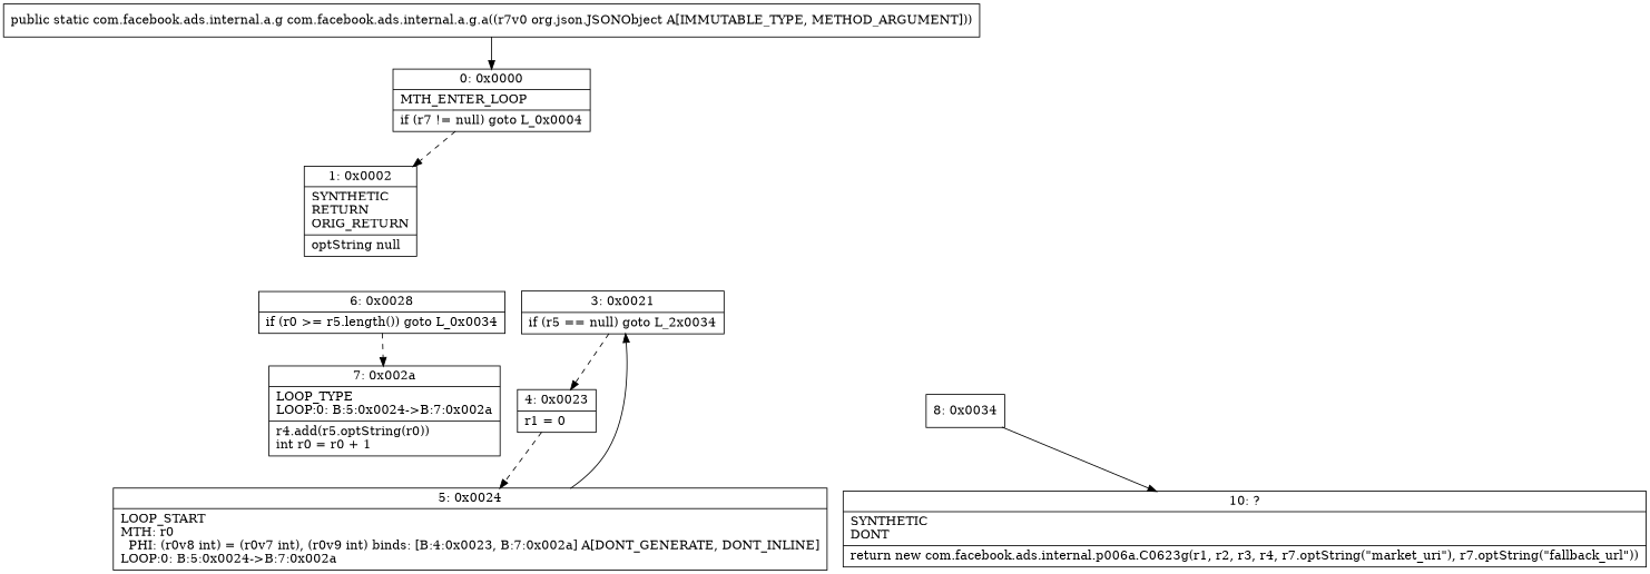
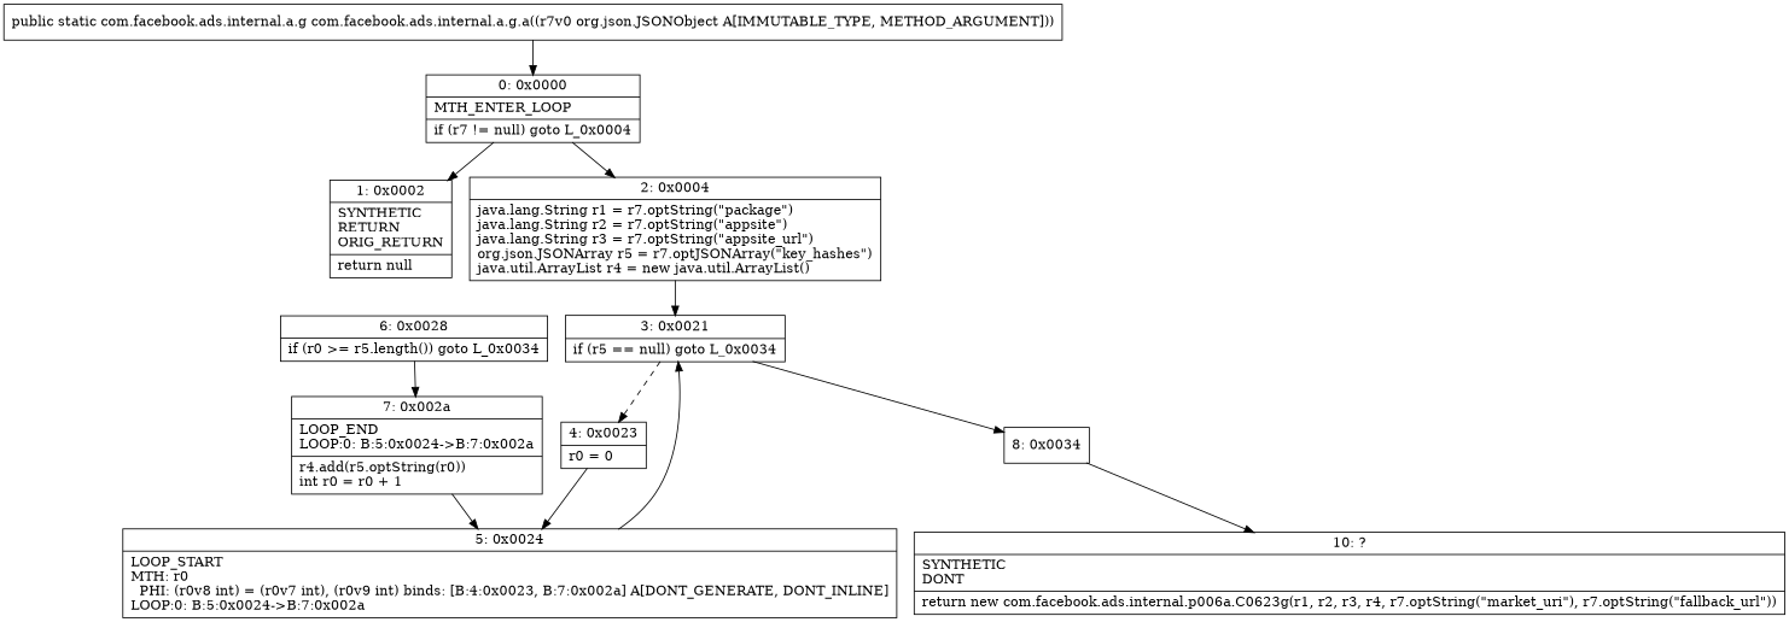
  digraph {
    node [shape=record]
    n1 [label="{0\:\ 0x0000|MTH_ENTER_LOOP\l|if (r7 != null) goto L_0x0004\l}"]
-   n2 [label="{1\:\ 0x0002|SYNTHETIC\lRETURN\lORIG_RETURN\l|optString null\l}"]
-   n4 [label="{3\:\ 0x0021|if (r5 == null) goto L_2x0034\l}"]
-   n5 [label="{4\:\ 0x0023|r1 = 0\l}"]
+   n2 [label="{1\:\ 0x0002|SYNTHETIC\lRETURN\lORIG_RETURN\l|return null\l}"]
+   n3 [label="{2\:\ 0x0004|java.lang.String r1 = r7.optString(\"package\")\ljava.lang.String r2 = r7.optString(\"appsite\")\ljava.lang.String r3 = r7.optString(\"appsite_url\")\lorg.json.JSONArray r5 = r7.optJSONArray(\"key_hashes\")\ljava.util.ArrayList r4 = new java.util.ArrayList()\l}"]
+   n4 [label="{3\:\ 0x0021|if (r5 == null) goto L_0x0034\l}"]
+   n5 [label="{4\:\ 0x0023|r0 = 0\l}"]
    n6 [label="{8\:\ 0x0034}"]
    n7 [label="{5\:\ 0x0024|LOOP_START\lMTH: r0 \l  PHI: (r0v8 int) = (r0v7 int), (r0v9 int) binds: [B:4:0x0023, B:7:0x002a] A[DONT_GENERATE, DONT_INLINE]\lLOOP:0: B:5:0x0024\-\>B:7:0x002a\l}"]
    n8 [label="{10\:\ ?|SYNTHETIC\lDONT\l|return new com.facebook.ads.internal.p006a.C0623g(r1, r2, r3, r4, r7.optString(\"market_uri\"), r7.optString(\"fallback_url\"))\l}"]
    n9 [label="{6\:\ 0x0028|if (r0 \>= r5.length()) goto L_0x0034\l}"]
-   n10 [label="{7\:\ 0x002a|LOOP_TYPE\lLOOP:0: B:5:0x0024\-\>B:7:0x002a\l|r4.add(r5.optString(r0))\lint r0 = r0 + 1\l}"]
+   n10 [label="{7\:\ 0x002a|LOOP_END\lLOOP:0: B:5:0x0024\-\>B:7:0x002a\l|r4.add(r5.optString(r0))\lint r0 = r0 + 1\l}"]
    n11 [label="{public static com.facebook.ads.internal.a.g com.facebook.ads.internal.a.g.a((r7v0 org.json.JSONObject A[IMMUTABLE_TYPE, METHOD_ARGUMENT])) }"]
-   n1 -> n2 [style=dashed]
+   n1 -> n2 [style=solid]
+   n1 -> n3
+   n3 -> n4
    n4 -> n5 [style=dashed]
-   n5 -> n7 [style=dashed]
+   n4 -> n6
+   n5 -> n7
    n6 -> n8
    n7 -> n4
-   n9 -> n10 [style=dashed]
+   n9 -> n10 [style=solid]
+   n10 -> n7
    n11 -> n1
  }
